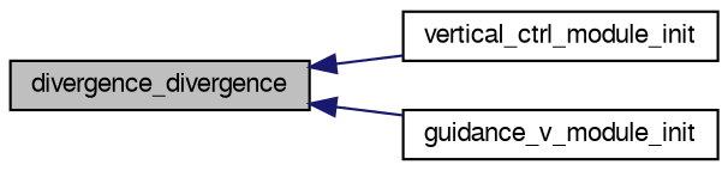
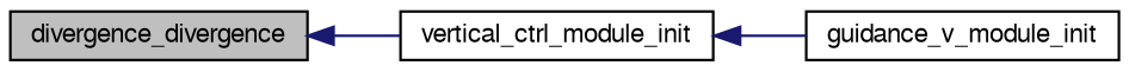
  digraph {
    rankdir=LR
    node [color=black fillcolor=white fontname=FreeSans fontsize=10 shape=record style=filled]
    edge [color=midnightblue dir=back fontname=FreeSans fontsize=10 labelfontname=FreeSans labelfontsize=10 style=solid]
    n1 [fillcolor=grey75 fontcolor=black height=0.2 label=divergence_divergence width=0.4]
    n2 [height=0.2 label=vertical_ctrl_module_init width=0.4]
    n3 [height=0.2 label=guidance_v_module_init width=0.4]
    n1 -> n2
-   n1 -> n3
+   n2 -> n3
  }
